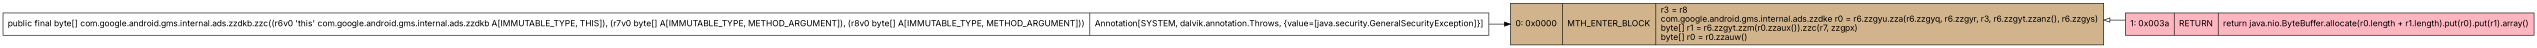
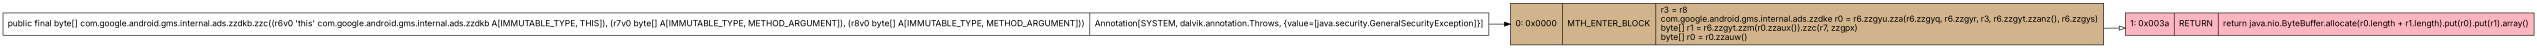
  digraph {
    rankdir=LR
    fontname=Inter
    node [shape=record style=filled fontname=Inter]
    edge [fontname=Inter]
    n1 [label="{0\:\ 0x0000|MTH_ENTER_BLOCK\l|r3 = r8\lcom.google.android.gms.internal.ads.zzdke r0 = r6.zzgyu.zza(r6.zzgyq, r6.zzgyr, r3, r6.zzgyt.zzanz(), r6.zzgys)\lbyte[] r1 = r6.zzgyt.zzm(r0.zzaux()).zzc(r7, zzgpx)\lbyte[] r0 = r0.zzauw()\l}" fillcolor=tan]
    n2 [label="{1\:\ 0x003a|RETURN\l|return java.nio.ByteBuffer.allocate(r0.length + r1.length).put(r0).put(r1).array()\l}" fillcolor=lightpink]
    n3 [label="{public final byte[] com.google.android.gms.internal.ads.zzdkb.zzc((r6v0 'this' com.google.android.gms.internal.ads.zzdkb A[IMMUTABLE_TYPE, THIS]), (r7v0 byte[] A[IMMUTABLE_TYPE, METHOD_ARGUMENT]), (r8v0 byte[] A[IMMUTABLE_TYPE, METHOD_ARGUMENT]))  | Annotation[SYSTEM, dalvik.annotation.Throws, \{value=[java.security.GeneralSecurityException]\}]\l}" fillcolor=white]
-   n2 -> n1 [arrowhead=onormal]
+   n1 -> n2 [arrowhead=onormal]
    n3 -> n1 [arrowhead=normal]
  }
